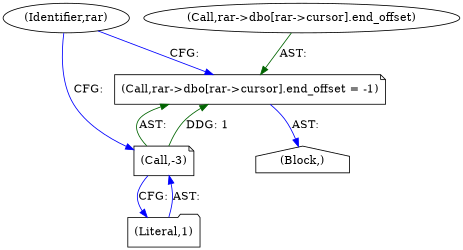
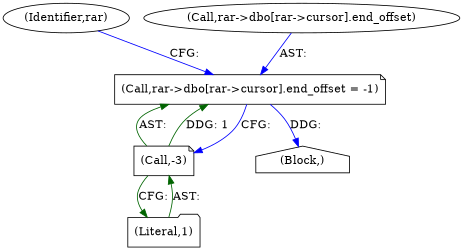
  digraph {
    node [shape=note]
    edge [color=blue]
    n1 [label="(Call,rar->dbo[rar->cursor].end_offset = -1)"]
    n2 [label="(Call,-3)"]
    n3 [label="(Block,)" shape=house]
    n4 [label="(Literal,1)" shape=folder]
    n5 [label="(Call,rar->dbo[rar->cursor].end_offset)" shape=ellipse]
    n6 [label="(Identifier,rar)" shape=ellipse]
-   n6 -> n2 [label="CFG: "]
-   n1 -> n3 [label="AST: "]
+   n1 -> n2 [label="CFG: "]
+   n1 -> n3 [label="DDG: "]
    n2 -> n1 [color=darkgreen label="AST: "]
    n2 -> n1 [color=darkgreen label="DDG: 1"]
-   n2 -> n4 [label="CFG: "]
-   n4 -> n2 [label="AST: "]
-   n5 -> n1 [color=darkgreen label="AST: "]
+   n2 -> n4 [color=darkgreen label="CFG: "]
+   n4 -> n2 [color=darkgreen label="AST: "]
+   n5 -> n1 [label="AST: "]
    n6 -> n1 [label="CFG: "]
  }
